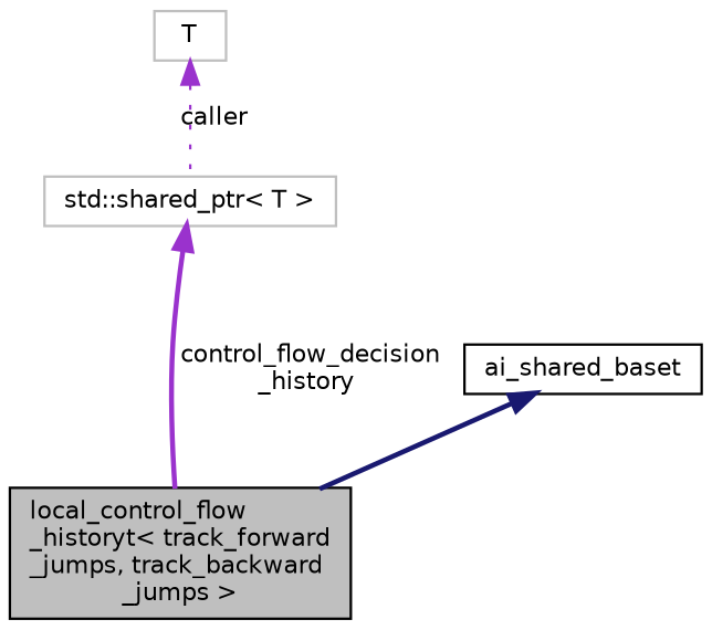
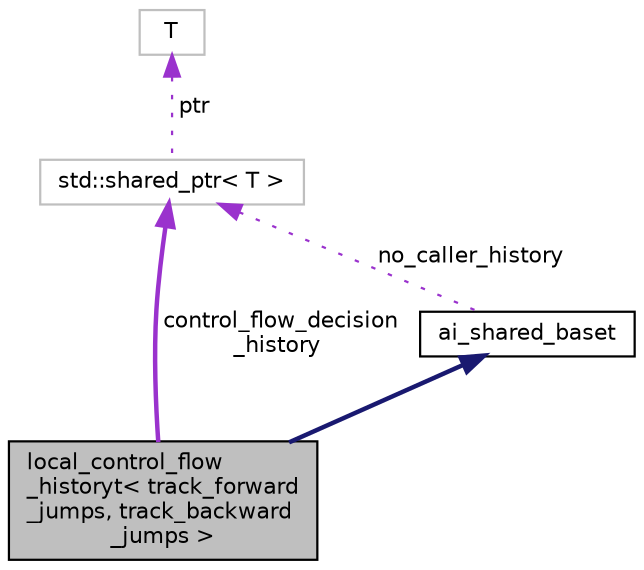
  digraph {
    node [color=black fontname=Helvetica fontsize=10 shape=record]
    edge [color=darkorchid3 dir=back fontname=Helvetica fontsize=10 labelfontname=Helvetica labelfontsize=10 style=bold]
    n1 [fillcolor=grey75 fontcolor=black height=0.2 label="local_control_flow\l_historyt\< track_forward\l_jumps, track_backward\l_jumps \>" style=filled width=0.4]
    n2 [height=0.2 label=ai_shared_baset width=0.4]
    n3 [color=grey75 height=0.2 label="std::shared_ptr\< T \>" width=0.4]
    n4 [color=grey75 height=0.2 label=T width=0.4]
    n2 -> n1 [color=midnightblue]
    n3 -> n1 [label=" control_flow_decision\l_history"]
-   n4 -> n3 [label=" caller" style=dotted]
+   n3 -> n2 [label=" no_caller_history" style=dotted]
+   n4 -> n3 [label=" ptr" style=dotted]
  }
